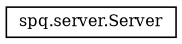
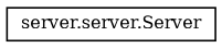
  digraph {
    rankdir=LR
    fontname="DejaVu Serif"
-   n1 [color=black fillcolor=white fontname="DejaVu Serif" fontsize=10 height=0.2 label="spq.server.Server" shape=record style=filled width=0.4]
+   n1 [color=black fillcolor=white fontname="DejaVu Serif" fontsize=10 height=0.2 label="server.server.Server" shape=record style=filled width=0.4]
  }
